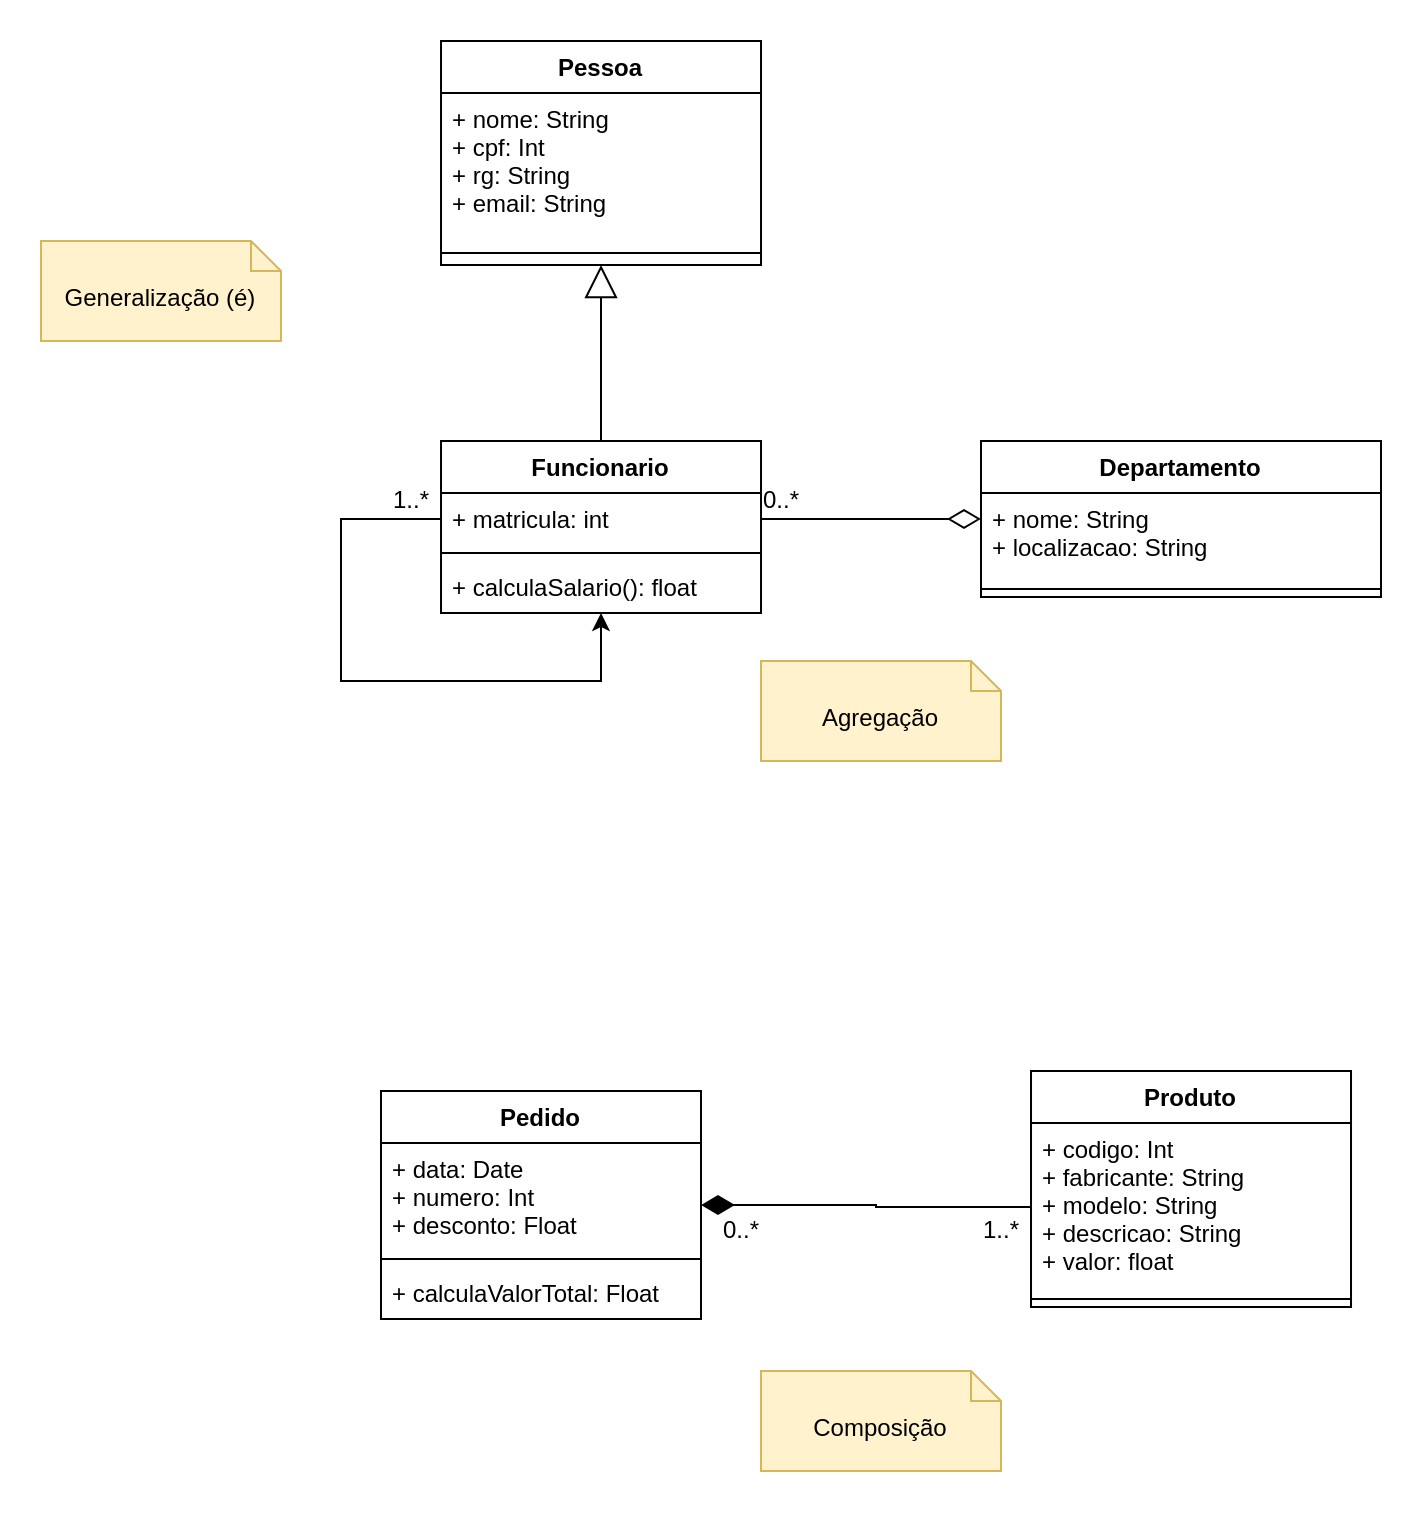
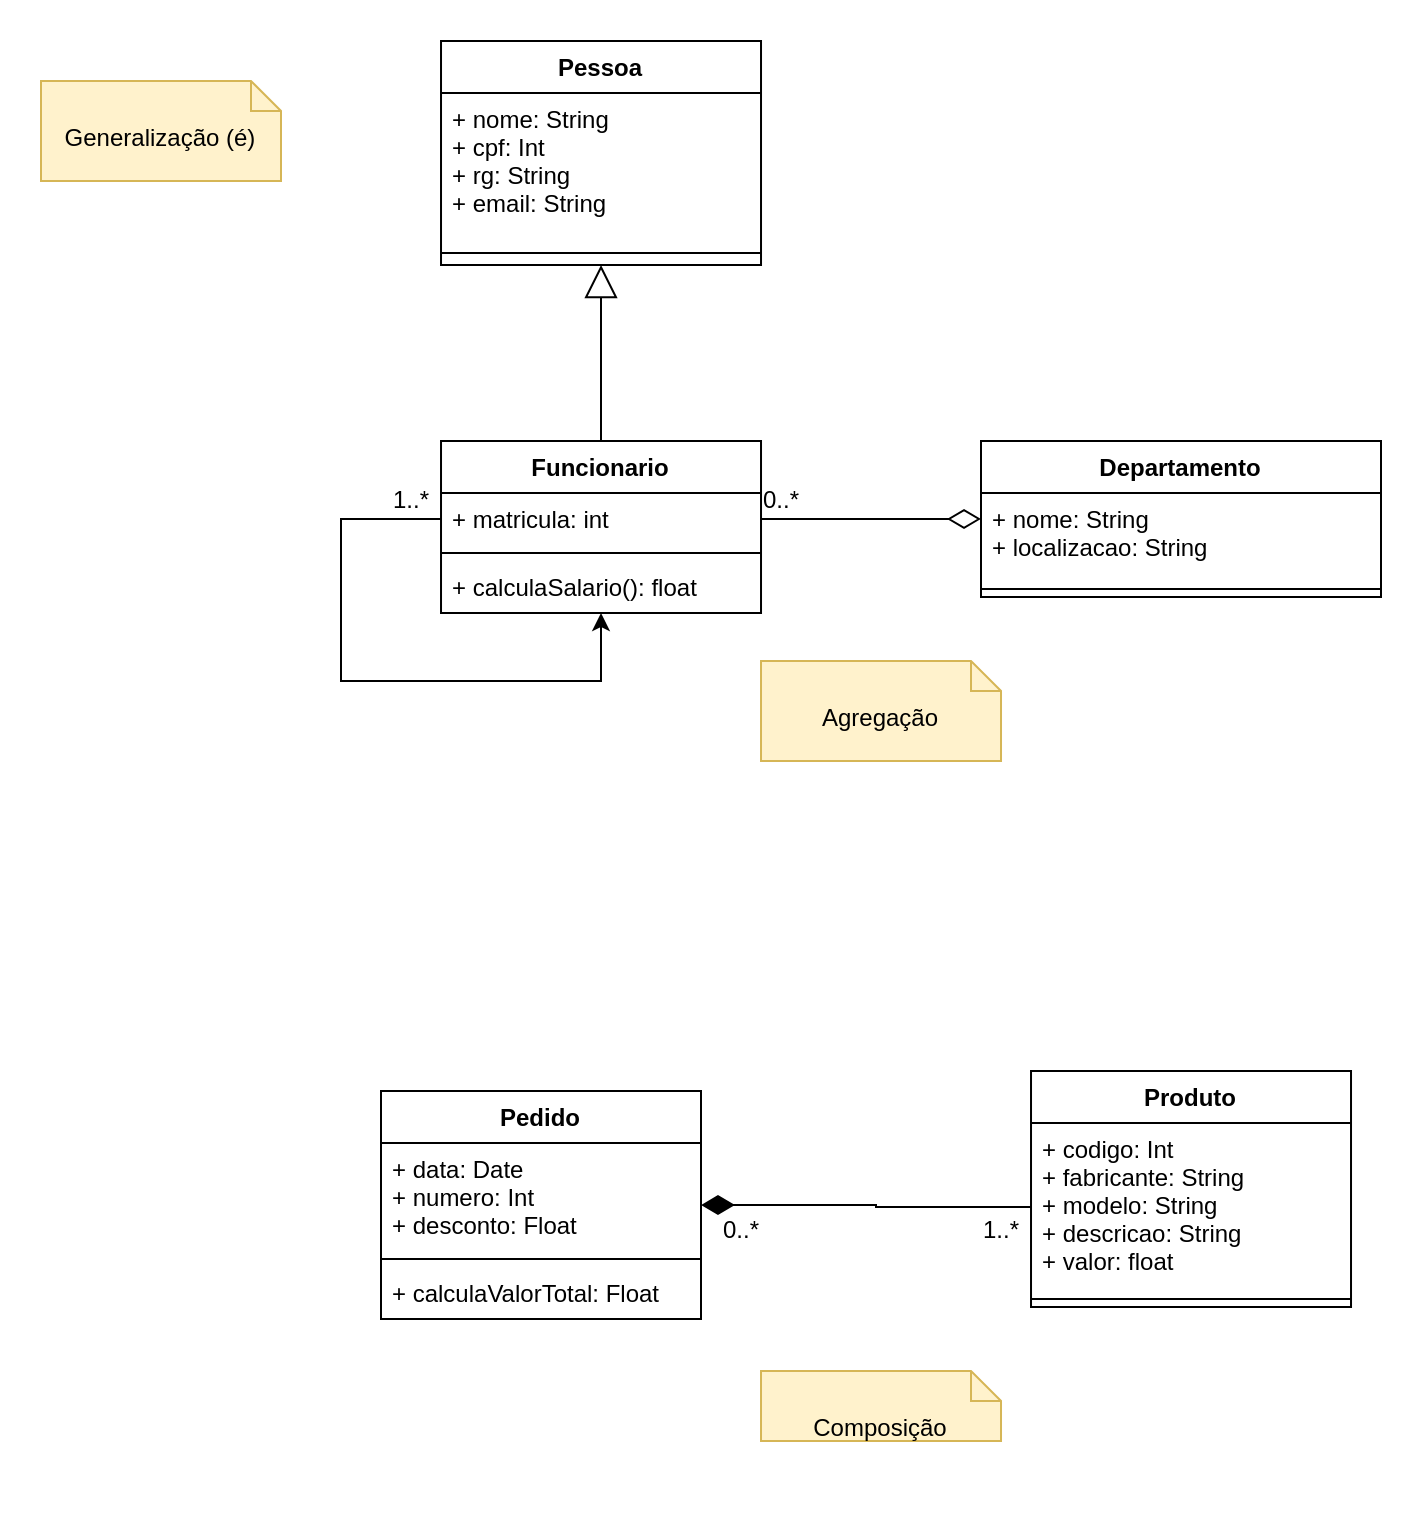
  <mxCell id="0" />
  <mxCell id="1" parent="0" />
  <mxCell id="2" style="edgeStyle=orthogonalEdgeStyle;rounded=0;orthogonalLoop=1;jettySize=auto;html=1;endArrow=block;endFill=0;jumpSize=9;endSize=14;" edge="1" parent="1" source="3" target="9"><mxGeometry relative="1" as="geometry" /></mxCell>
  <mxCell id="3" value="Funcionario" style="swimlane;fontStyle=1;align=center;verticalAlign=top;childLayout=stackLayout;horizontal=1;startSize=26;horizontalStack=0;resizeParent=1;resizeParentMax=0;resizeLast=0;collapsible=1;marginBottom=0;" vertex="1" parent="1"><mxGeometry x="220.01" y="220" width="160" height="86" as="geometry"><mxRectangle x="120" y="150" width="100" height="26" as="alternateBounds" /></mxGeometry></mxCell>
  <mxCell id="4" style="edgeStyle=orthogonalEdgeStyle;rounded=0;orthogonalLoop=1;jettySize=auto;html=1;" edge="1" parent="3" source="5" target="7"><mxGeometry relative="1" as="geometry"><Array as="points"><mxPoint x="-50" y="39" /><mxPoint x="-50" y="120" /><mxPoint x="80" y="120" /></Array></mxGeometry></mxCell>
  <mxCell id="5" value="+ matricula: int" style="text;strokeColor=none;fillColor=none;align=left;verticalAlign=top;spacingLeft=4;spacingRight=4;overflow=hidden;rotatable=0;points=[[0,0.5],[1,0.5]];portConstraint=eastwest;" vertex="1" parent="3"><mxGeometry y="26" width="160" height="26" as="geometry" /></mxCell>
  <mxCell id="6" value="" style="line;strokeWidth=1;fillColor=none;align=left;verticalAlign=middle;spacingTop=-1;spacingLeft=3;spacingRight=3;rotatable=0;labelPosition=right;points=[];portConstraint=eastwest;" vertex="1" parent="3"><mxGeometry y="52" width="160" height="8" as="geometry" /></mxCell>
  <mxCell id="7" value="+ calculaSalario(): float" style="text;strokeColor=none;fillColor=none;align=left;verticalAlign=top;spacingLeft=4;spacingRight=4;overflow=hidden;rotatable=0;points=[[0,0.5],[1,0.5]];portConstraint=eastwest;" vertex="1" parent="3"><mxGeometry y="60" width="160" height="26" as="geometry" /></mxCell>
  <mxCell id="8" value="1..*" style="text;html=1;align=center;verticalAlign=middle;resizable=0;points=[];autosize=1;strokeColor=none;fillColor=none;" vertex="1" parent="1"><mxGeometry x="190.01" y="240" width="30" height="20" as="geometry" /></mxCell>
  <mxCell id="9" value="Pessoa" style="swimlane;fontStyle=1;align=center;verticalAlign=top;childLayout=stackLayout;horizontal=1;startSize=26;horizontalStack=0;resizeParent=1;resizeParentMax=0;resizeLast=0;collapsible=1;marginBottom=0;" vertex="1" parent="1"><mxGeometry x="220.01" y="20" width="160" height="112" as="geometry" /></mxCell>
  <mxCell id="10" value="+ nome: String&#10;+ cpf: Int&#10;+ rg: String&#10;+ email: String&#10;" style="text;strokeColor=none;fillColor=none;align=left;verticalAlign=top;spacingLeft=4;spacingRight=4;overflow=hidden;rotatable=0;points=[[0,0.5],[1,0.5]];portConstraint=eastwest;" vertex="1" parent="9"><mxGeometry y="26" width="160" height="74" as="geometry" /></mxCell>
  <mxCell id="11" value="" style="line;strokeWidth=1;fillColor=none;align=left;verticalAlign=middle;spacingTop=-1;spacingLeft=3;spacingRight=3;rotatable=0;labelPosition=right;points=[];portConstraint=eastwest;" vertex="1" parent="9"><mxGeometry y="100" width="160" height="12" as="geometry" /></mxCell>
- <mxCell id="12" value="Generalização (é)" style="shape=note2;boundedLbl=1;whiteSpace=wrap;html=1;size=15;verticalAlign=top;align=center;fillColor=#fff2cc;strokeColor=#d6b656;" vertex="1" parent="1"><mxGeometry x="20" y="120" width="120" height="50" as="geometry" /></mxCell>
+ <mxCell id="12" value="Generalização (é)" style="shape=note2;boundedLbl=1;whiteSpace=wrap;html=1;size=15;verticalAlign=top;align=center;fillColor=#fff2cc;strokeColor=#d6b656;" vertex="1" parent="1"><mxGeometry x="20" y="40" width="120" height="50" as="geometry" /></mxCell>
  <mxCell id="13" value="Departamento" style="swimlane;fontStyle=1;align=center;verticalAlign=top;childLayout=stackLayout;horizontal=1;startSize=26;horizontalStack=0;resizeParent=1;resizeParentMax=0;resizeLast=0;collapsible=1;marginBottom=0;" vertex="1" parent="1"><mxGeometry x="490" y="220" width="200" height="78" as="geometry" /></mxCell>
  <mxCell id="14" value="+ nome: String&#10;+ localizacao: String" style="text;strokeColor=none;fillColor=none;align=left;verticalAlign=top;spacingLeft=4;spacingRight=4;overflow=hidden;rotatable=0;points=[[0,0.5],[1,0.5]];portConstraint=eastwest;" vertex="1" parent="13"><mxGeometry y="26" width="200" height="44" as="geometry" /></mxCell>
  <mxCell id="15" value="" style="line;strokeWidth=1;fillColor=none;align=left;verticalAlign=middle;spacingTop=-1;spacingLeft=3;spacingRight=3;rotatable=0;labelPosition=right;points=[];portConstraint=eastwest;" vertex="1" parent="13"><mxGeometry y="70" width="200" height="8" as="geometry" /></mxCell>
  <mxCell id="16" style="edgeStyle=orthogonalEdgeStyle;rounded=0;jumpSize=10;orthogonalLoop=1;jettySize=auto;html=1;endArrow=diamondThin;endFill=0;endSize=14;" edge="1" parent="1" source="5" target="13"><mxGeometry relative="1" as="geometry" /></mxCell>
  <mxCell id="17" value="0..*" style="text;html=1;align=center;verticalAlign=middle;resizable=0;points=[];autosize=1;strokeColor=none;fillColor=none;" vertex="1" parent="1"><mxGeometry x="375.01" y="240" width="30" height="20" as="geometry" /></mxCell>
  <mxCell id="18" value="Agregação" style="shape=note2;boundedLbl=1;whiteSpace=wrap;html=1;size=15;verticalAlign=top;align=center;fillColor=#fff2cc;strokeColor=#d6b656;" vertex="1" parent="1"><mxGeometry x="380.01" y="330" width="120" height="50" as="geometry" /></mxCell>
  <mxCell id="19" value="Pedido" style="swimlane;fontStyle=1;align=center;verticalAlign=top;childLayout=stackLayout;horizontal=1;startSize=26;horizontalStack=0;resizeParent=1;resizeParentMax=0;resizeLast=0;collapsible=1;marginBottom=0;" vertex="1" parent="1"><mxGeometry x="190" y="545" width="160" height="114" as="geometry" /></mxCell>
  <mxCell id="20" value="+ data: Date&#10;+ numero: Int&#10;+ desconto: Float" style="text;strokeColor=none;fillColor=none;align=left;verticalAlign=top;spacingLeft=4;spacingRight=4;overflow=hidden;rotatable=0;points=[[0,0.5],[1,0.5]];portConstraint=eastwest;" vertex="1" parent="19"><mxGeometry y="26" width="160" height="54" as="geometry" /></mxCell>
  <mxCell id="21" value="" style="line;strokeWidth=1;fillColor=none;align=left;verticalAlign=middle;spacingTop=-1;spacingLeft=3;spacingRight=3;rotatable=0;labelPosition=right;points=[];portConstraint=eastwest;" vertex="1" parent="19"><mxGeometry y="80" width="160" height="8" as="geometry" /></mxCell>
  <mxCell id="22" value="+ calculaValorTotal: Float" style="text;strokeColor=none;fillColor=none;align=left;verticalAlign=top;spacingLeft=4;spacingRight=4;overflow=hidden;rotatable=0;points=[[0,0.5],[1,0.5]];portConstraint=eastwest;" vertex="1" parent="19"><mxGeometry y="88" width="160" height="26" as="geometry" /></mxCell>
  <mxCell id="23" value="Produto" style="swimlane;fontStyle=1;align=center;verticalAlign=top;childLayout=stackLayout;horizontal=1;startSize=26;horizontalStack=0;resizeParent=1;resizeParentMax=0;resizeLast=0;collapsible=1;marginBottom=0;" vertex="1" parent="1"><mxGeometry x="515.01" y="535" width="160" height="118" as="geometry" /></mxCell>
  <mxCell id="24" value="+ codigo: Int&#10;+ fabricante: String&#10;+ modelo: String&#10;+ descricao: String&#10;+ valor: float" style="text;strokeColor=none;fillColor=none;align=left;verticalAlign=top;spacingLeft=4;spacingRight=4;overflow=hidden;rotatable=0;points=[[0,0.5],[1,0.5]];portConstraint=eastwest;" vertex="1" parent="23"><mxGeometry y="26" width="160" height="84" as="geometry" /></mxCell>
  <mxCell id="25" value="" style="line;strokeWidth=1;fillColor=none;align=left;verticalAlign=middle;spacingTop=-1;spacingLeft=3;spacingRight=3;rotatable=0;labelPosition=right;points=[];portConstraint=eastwest;" vertex="1" parent="23"><mxGeometry y="110" width="160" height="8" as="geometry" /></mxCell>
  <mxCell id="26" style="edgeStyle=orthogonalEdgeStyle;rounded=0;jumpSize=10;orthogonalLoop=1;jettySize=auto;html=1;startArrow=none;startFill=0;endArrow=diamondThin;endFill=1;endSize=14;" edge="1" parent="1" source="24" target="19"><mxGeometry relative="1" as="geometry" /></mxCell>
- <mxCell id="27" value="Composição" style="shape=note2;boundedLbl=1;whiteSpace=wrap;html=1;size=15;verticalAlign=top;align=center;fillColor=#fff2cc;strokeColor=#d6b656;" vertex="1" parent="1"><mxGeometry x="380.01" y="685" width="120" height="50" as="geometry" /></mxCell>
+ <mxCell id="27" value="Composição" style="shape=note2;boundedLbl=1;whiteSpace=wrap;html=1;size=15;verticalAlign=top;align=center;fillColor=#fff2cc;strokeColor=#d6b656;" vertex="1" parent="1"><mxGeometry x="380.01" y="685" width="120" height="35" as="geometry" /></mxCell>
  <mxCell id="28" value="0..*" style="text;html=1;align=center;verticalAlign=middle;resizable=0;points=[];autosize=1;strokeColor=none;fillColor=none;" vertex="1" parent="1"><mxGeometry x="355" y="605" width="30" height="20" as="geometry" /></mxCell>
  <mxCell id="29" value="1..*" style="text;html=1;align=center;verticalAlign=middle;resizable=0;points=[];autosize=1;strokeColor=none;fillColor=none;" vertex="1" parent="1"><mxGeometry x="485.01" y="605" width="30" height="20" as="geometry" /></mxCell>
